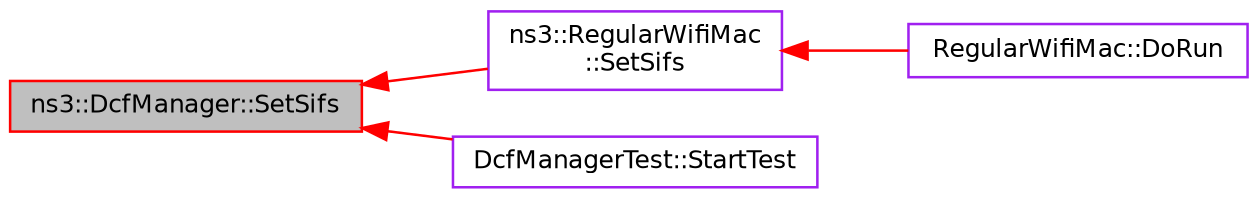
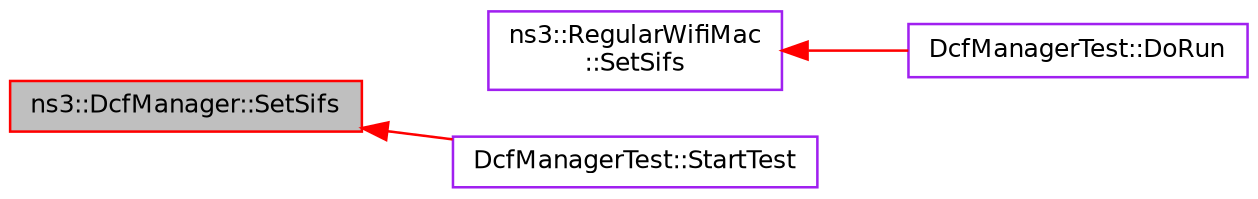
  digraph {
    rankdir=LR
    node [color=purple fillcolor=white fontname=Helvetica fontsize=10 shape=record style=filled]
    edge [color=red dir=back fontname=Helvetica fontsize=10 labelfontname=Helvetica labelfontsize=10 style=solid]
    n1 [color=red fillcolor=grey75 fontcolor=black height=0.2 label="ns3::DcfManager::SetSifs" width=0.4]
    n2 [height=0.2 label="ns3::RegularWifiMac\l::SetSifs" width=0.4]
    n3 [height=0.2 label="DcfManagerTest::StartTest" width=0.4]
-   n4 [height=0.2 label="RegularWifiMac::DoRun" width=0.4]
-   n1 -> n2
+   n4 [height=0.2 label="DcfManagerTest::DoRun" width=0.4]
    n1 -> n3
    n2 -> n4
  }
